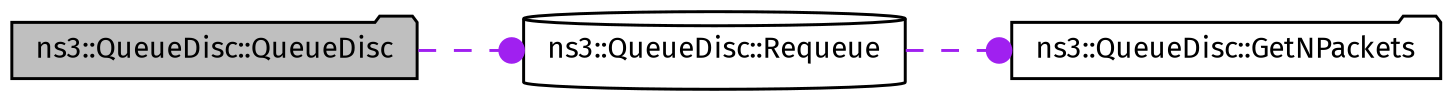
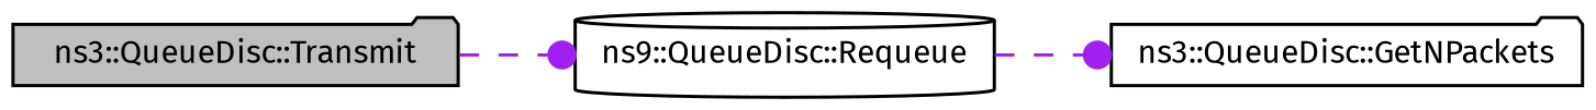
  digraph {
    fontname="Fira Sans"
    rankdir=LR
    node [color=black fillcolor=white fontname="Fira Sans" fontsize=10 shape=folder style=filled]
    edge [arrowhead=dot color=purple fontname="Fira Sans" fontsize=10 labelfontname=Helvetica labelfontsize=10 style=dashed]
-   n1 [fillcolor=grey75 fontcolor=black height=0.2 label="ns3::QueueDisc::QueueDisc" width=0.4]
-   n2 [height=0.2 label="ns3::QueueDisc::Requeue" shape=cylinder width=0.4]
+   n1 [fillcolor=grey75 fontcolor=black height=0.2 label="ns3::QueueDisc::Transmit" width=0.4]
+   n2 [height=0.2 label="ns9::QueueDisc::Requeue" shape=cylinder width=0.4]
    n3 [height=0.2 label="ns3::QueueDisc::GetNPackets" width=0.4]
    n1 -> n2
    n2 -> n3
  }
